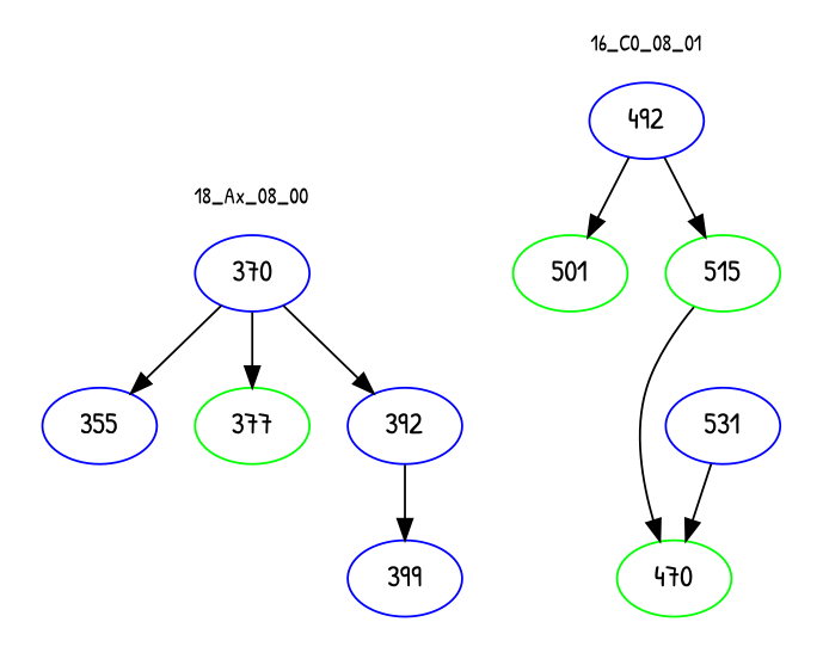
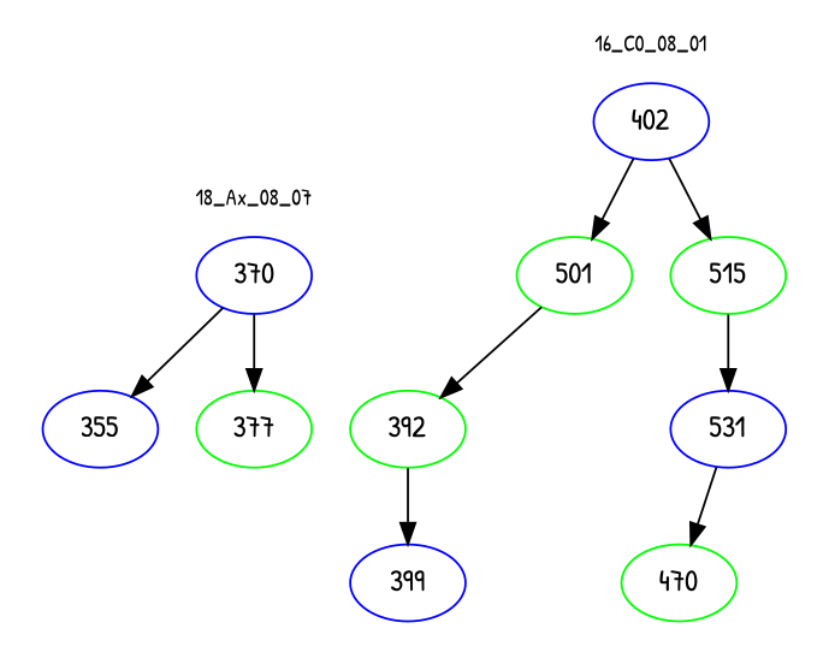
  digraph {
    fontname="Patrick Hand"
    node [color=blue fontname="Patrick Hand"]
    edge [color=black fontname="Patrick Hand"]
    n1 [label=370]
    n2 [label=355]
    n3 [color=green label=377]
-   n4 [label=392]
+   n4 [color=green label=392]
    n5 [label=399]
-   n6 [label=492]
+   n6 [label=402]
    n7 [color=green label=470]
    n8 [color=green label=501]
    n9 [color=green label=515]
    n10 [label=531]
    subgraph cluster_1 {
      color=white
      fontsize=10
-     label="18_Ax_08_00"
+     label="18_Ax_08_07"
      n1
      n2
      n3
      n4
      n5
    }
    subgraph cluster_2 {
      color=white
      fontsize=10
      label="16_C0_08_01"
      n6
      n7
      n8
      n9
      n10
    }
    n1 -> n2
    n1 -> n3
-   n1 -> n4
+   n8 -> n4
    n4 -> n5
    n6 -> n8
    n6 -> n9
-   n9 -> n7
+   n9 -> n10
    n10 -> n7
  }
